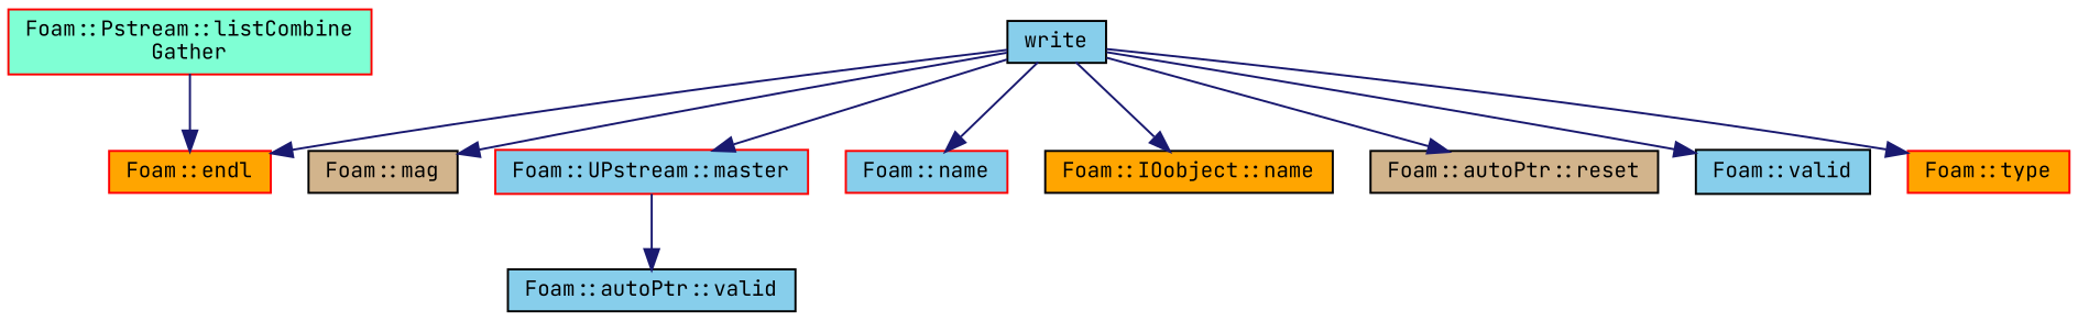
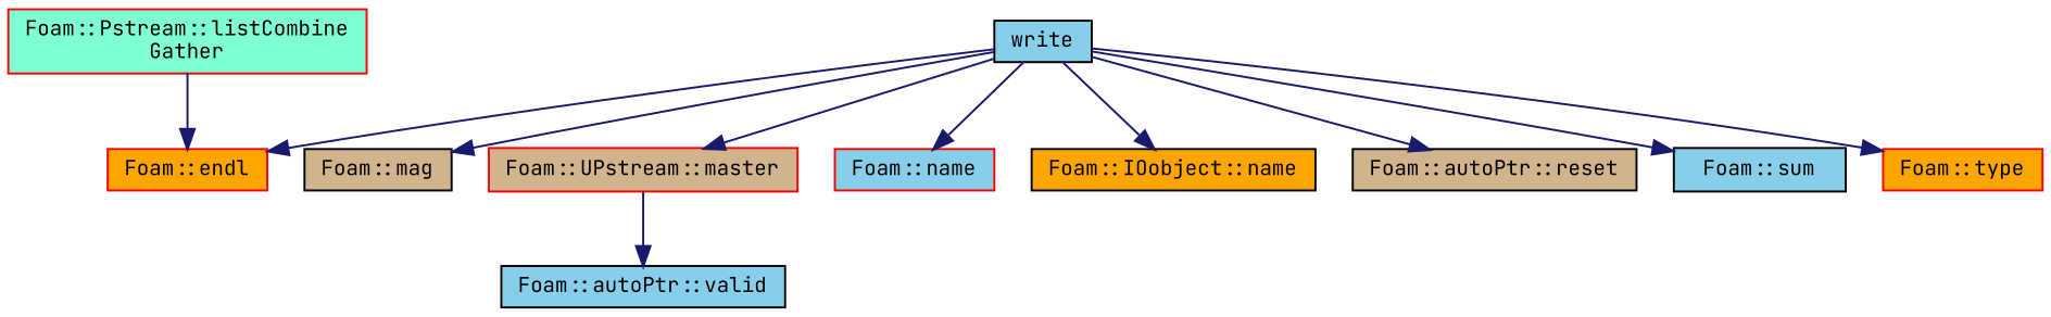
  digraph {
    fontname="JetBrains Mono"
    rankdir=TB
    node [color=black fillcolor=skyblue fontname="JetBrains Mono" fontsize=10 shape=record style=filled]
    edge [color=midnightblue fontname="JetBrains Mono" fontsize=10 labelfontname=Helvetica labelfontsize=10 style=solid]
    n1 [fontcolor=black height=0.2 label=write width=0.4]
    n2 [color=red fillcolor=orange height=0.2 label="Foam::endl" width=0.4]
    n3 [fillcolor=tan height=0.2 label="Foam::mag" width=0.4]
-   n4 [color=red height=0.2 label="Foam::UPstream::master" width=0.4]
+   n4 [color=red fillcolor=tan height=0.2 label="Foam::UPstream::master" width=0.4]
    n5 [color=red height=0.2 label="Foam::name" width=0.4]
    n6 [fillcolor=orange height=0.2 label="Foam::IOobject::name" width=0.4]
    n7 [fillcolor=tan height=0.2 label="Foam::autoPtr::reset" width=0.4]
-   n8 [height=0.2 label="Foam::valid" width=0.4]
+   n8 [height=0.2 label="Foam::sum" width=0.4]
    n9 [color=red fillcolor=orange height=0.2 label="Foam::type" width=0.4]
    n10 [color=red fillcolor=aquamarine height=0.2 label="Foam::Pstream::listCombine\lGather" width=0.4]
    n11 [height=0.2 label="Foam::autoPtr::valid" width=0.4]
    n1 -> n2
    n1 -> n3
    n1 -> n4
    n1 -> n5
    n1 -> n6
    n1 -> n7
    n1 -> n8
    n1 -> n9
    n4 -> n11
    n10 -> n2
  }
